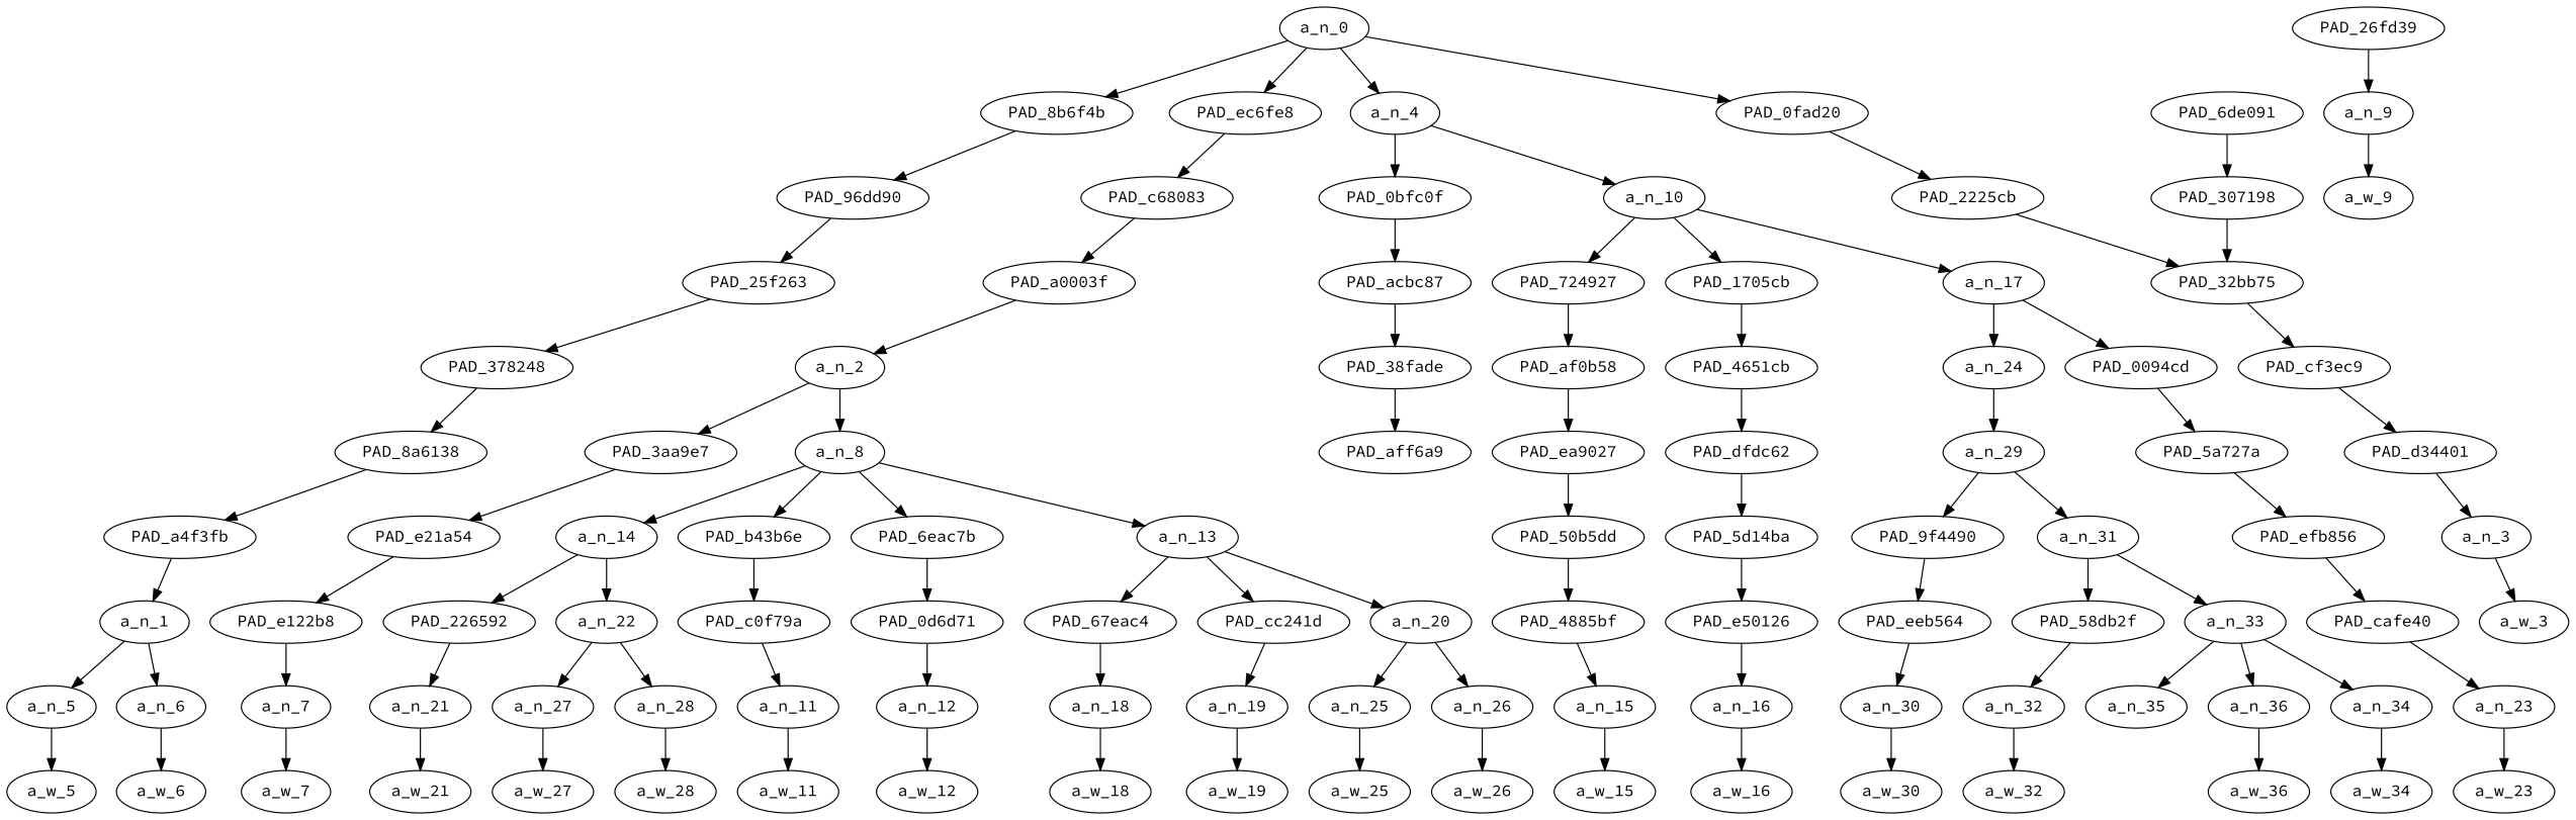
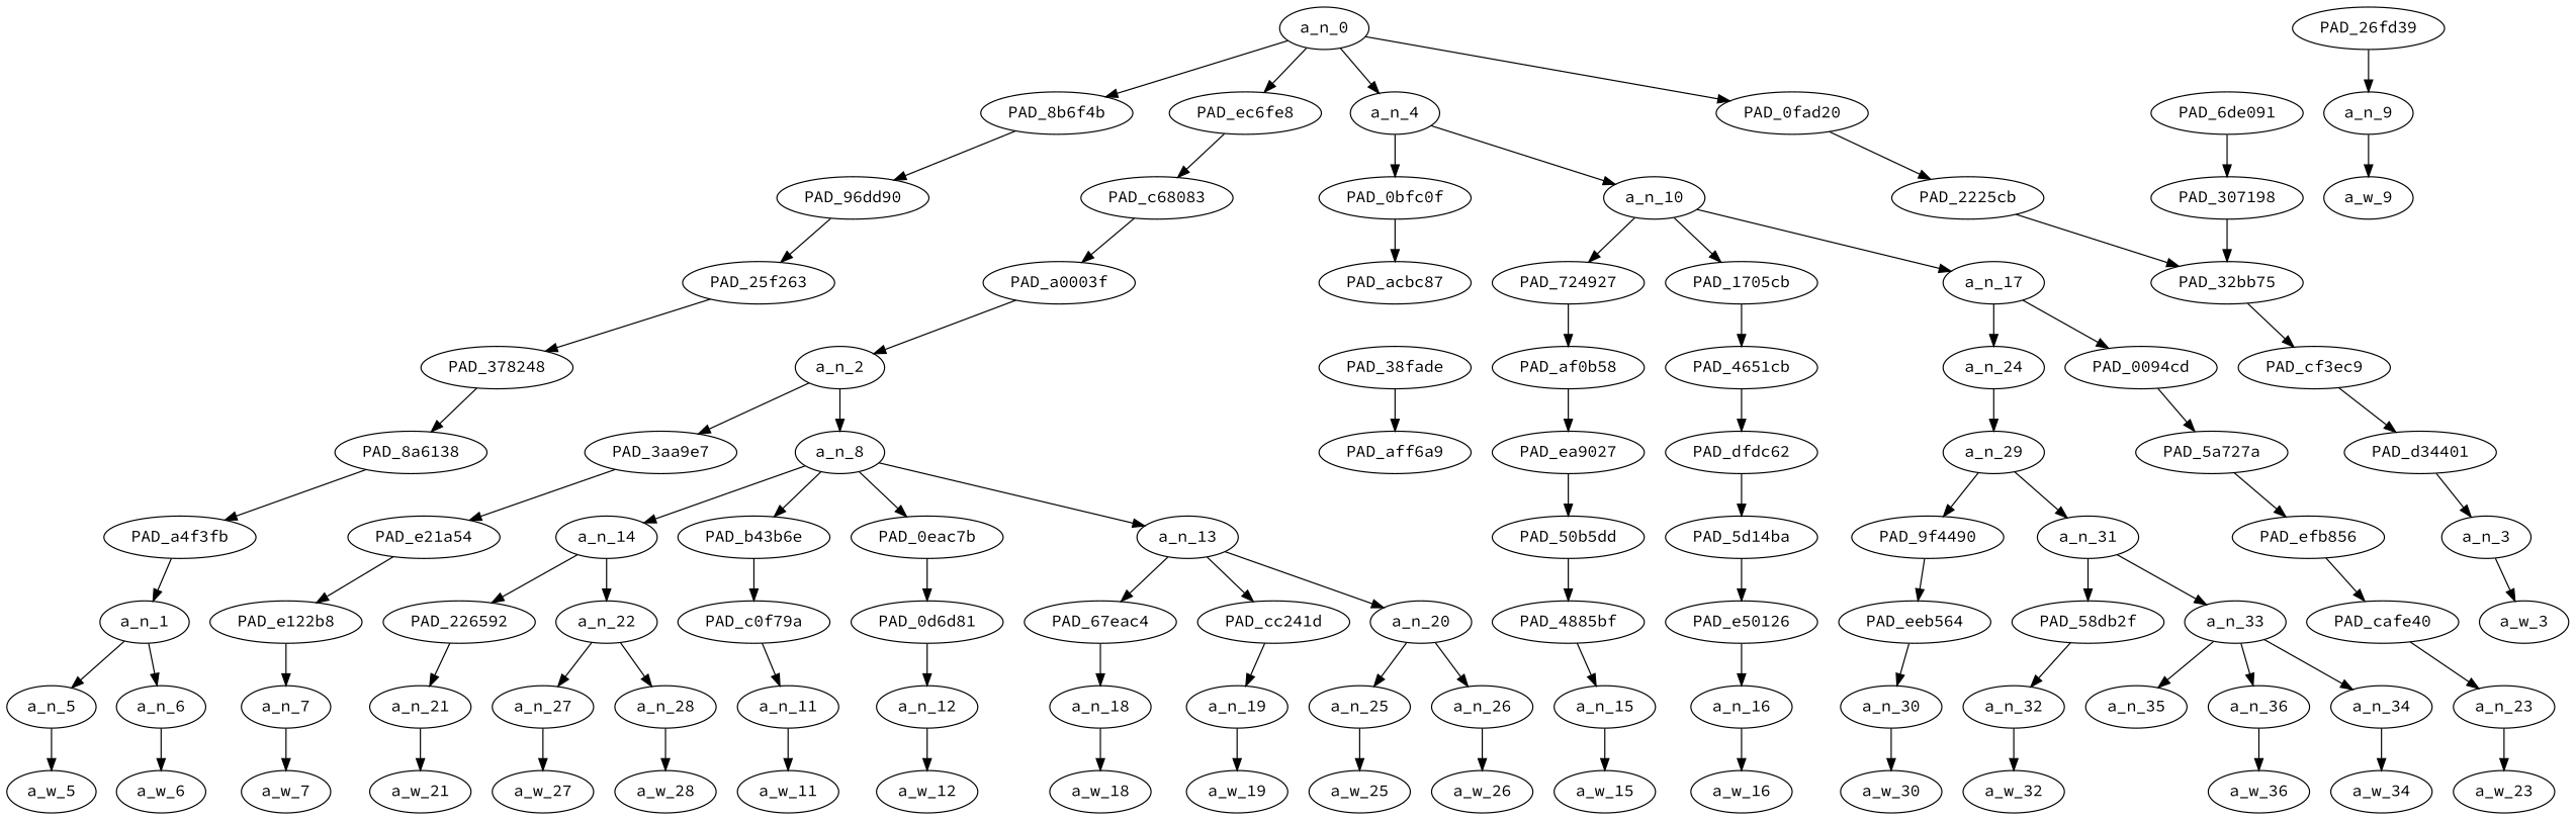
  strict digraph {
    fontname="Source Code Pro"
    node [div_dir=1 fontname="Source Code Pro" index=0 level=1 text_span="[12]" value=0.03664646]
    edge [fontname="Source Code Pro"]
    a_n_0 [level=9 text_span="[0, 1, 2, 3, 4, 5, 6, 7, 8, 9, 10, 11, 12, 13, 14, 15, 16, 17, 18, 19, 20, 21]" value=1.00000000]
    PAD_0fad20 [index=2 level=8]
    n3 [label=PAD_8b6f4b level=8 text_span="[0, 1]" value=0.19586230]
    PAD_ec6fe8 [index=1 level=8 text_span="[2, 3, 4, 5, 6, 7, 8, 9, 10, 11]" value=0.42360127]
    a_n_4 [index=3 level=8 text_span="[13, 14, 15, 16, 17, 18, 19, 20, 21]" value=0.34357280]
    PAD_2225cb [index=2 level=7]
    PAD_96dd90 [level=7 text_span="[0, 1]" value=0.19586230]
    PAD_c68083 [index=1 level=7 text_span="[2, 3, 4, 5, 6, 7, 8, 9, 10, 11]" value=0.42360127]
    PAD_0bfc0f [index=3 level=7 text_span="[13]" value=0.03122580]
    a_n_10 [div_dir=-1 index=4 level=7 text_span="[14, 15, 16, 17, 18, 19, 20, 21]" value=0.31234676]
    PAD_32bb75 [index=3 level=4]
    PAD_25f263 [level=6 text_span="[0, 1]" value=0.19586230]
    PAD_a0003f [index=1 level=6 text_span="[2, 3, 4, 5, 6, 7, 8, 9, 10, 11]" value=0.42360127]
    PAD_acbc87 [index=3 level=6 text_span="[13]" value=0.03122580]
    PAD_724927 [div_dir=-1 index=4 level=6 text_span="[14]" value=0.03026512]
    PAD_1705cb [index=5 level=6 text_span="[15]" value=0.03282699]
    a_n_17 [div_dir=-1 index=6 level=6 text_span="[16, 17, 18, 19, 20, 21]" value=0.24924938]
    PAD_6de091 [index=2 level=6]
    PAD_307198 [index=2 level=5]
    PAD_cf3ec9 [index=6 level=3]
    PAD_d34401 [index=9 level=2]
    a_n_3 [index=12]
    a_w_3 [div_dir=0 index=12 level=0 value=but]
    PAD_378248 [level=5 text_span="[0, 1]" value=0.19586230]
    PAD_8a6138 [level=4 text_span="[0, 1]" value=0.19586230]
    PAD_a4f3fb [level=3 text_span="[0, 1]" value=0.19586230]
    a_n_1 [level=2 text_span="[0, 1]" value=0.19586230]
    a_n_5 [text_span="[0]" value=0.11198185]
    a_n_6 [index=1 text_span="[1]" value=0.08337017]
    a_w_5 [div_dir=0 level=0 text_span="[0]" value="<user>"]
    a_w_6 [div_dir=0 index=1 level=0 text_span="[1]" value="<user>1"]
    a_n_2 [index=1 level=5 text_span="[2, 3, 4, 5, 6, 7, 8, 9, 10, 11]" value=0.42360127]
    PAD_3aa9e7 [index=1 level=4 text_span="[2]" value=0.05427175]
    a_n_8 [index=2 level=4 text_span="[3, 4, 5, 6, 7, 8, 9, 10, 11]" value=0.36908642]
    PAD_e21a54 [index=1 level=3 text_span="[2]" value=0.05427175]
    PAD_b43b6e [index=2 level=3 text_span="[3]" value=0.04738805]
-   PAD_0eac7b [index=3 level=3 text_span="[4]" value=0.04152874 label=PAD_6eac7b]
+   PAD_0eac7b [index=3 level=3 text_span="[4]" value=0.04152874]
    a_n_13 [div_dir=-1 index=4 level=3 text_span="[5, 6, 7, 8]" value=0.17762382]
    a_n_14 [index=5 level=3 text_span="[9, 10, 11]" value=0.10238437]
    PAD_e122b8 [index=1 level=2 text_span="[2]" value=0.05427175]
    PAD_c0f79a [index=2 level=2 text_span="[3]" value=0.04738805]
-   PAD_0d6d81 [index=3 level=2 text_span="[4]" value=0.04152874 label=PAD_0d6d71]
+   PAD_0d6d81 [index=3 level=2 text_span="[4]" value=0.04152874]
    PAD_67eac4 [div_dir=-1 index=4 level=2 text_span="[5]" value=0.05928784]
    PAD_cc241d [div_dir=-1 index=5 level=2 text_span="[6]" value=0.03460708]
    a_n_20 [div_dir=-1 index=6 level=2 text_span="[7, 8]" value=0.08362450]
    PAD_226592 [index=7 level=2 text_span="[9]" value=0.04212804]
    a_n_22 [index=8 level=2 text_span="[10, 11]" value=0.06007417]
    a_n_7 [index=2 text_span="[2]" value=0.05427175]
    a_w_7 [div_dir=0 index=2 level=0 text_span="[2]" value=i]
    a_n_11 [index=3 text_span="[3]" value=0.04738805]
    a_n_12 [index=4 text_span="[4]" value=0.04152874]
    a_n_18 [div_dir=-1 index=5 text_span="[5]" value=0.05928784]
    a_n_19 [div_dir=-1 index=6 text_span="[6]" value=0.03460708]
    a_n_25 [div_dir=-1 index=7 text_span="[7]" value=0.03402103]
    a_n_26 [index=8 text_span="[8]" value=0.04949538]
    a_n_21 [index=9 text_span="[9]" value=0.04212804]
    a_n_27 [div_dir=-1 index=10 text_span="[10]" value=0.02921847]
    a_n_28 [index=11 text_span="[11]" value=0.03075712]
    a_w_11 [div_dir=0 index=3 level=0 text_span="[3]" value=am]
    a_w_12 [div_dir=0 index=4 level=0 text_span="[4]" value=not]
    a_w_18 [div_dir=0 index=5 level=0 text_span="[5]" value=gay]
    a_w_19 [div_dir=0 index=6 level=0 text_span="[6]" value=or]
    a_w_25 [div_dir=0 index=7 level=0 text_span="[7]" value=a]
    a_w_26 [div_dir=0 index=8 level=0 text_span="[8]" value=sailor]
    a_w_21 [div_dir=0 index=9 level=0 text_span="[9]" value=fine]
    a_w_27 [div_dir=0 index=10 level=0 text_span="[10]" value=to]
    a_w_28 [div_dir=0 index=11 level=0 text_span="[11]" value=that]
    PAD_38fade [index=3 level=5 text_span="[13]" value=0.03122580]
    PAD_af0b58 [div_dir=-1 index=4 level=5 text_span="[14]" value=0.03026512]
    PAD_4651cb [index=5 level=5 text_span="[15]" value=0.03282699]
    PAD_0094cd [index=6 level=5 text_span="[16]" value=0.03332522]
    a_n_24 [div_dir=-1 index=7 level=5 text_span="[17, 18, 19, 20, 21]" value=0.21590391]
    PAD_aff6a9 [index=4 level=4 text_span="[13]" value=0.03122580]
    PAD_26fd39 [index=10 level=2 text_span="[13]" value=0.03122580]
    a_n_9 [index=13 text_span="[13]" value=0.03122580]
    a_w_9 [div_dir=0 index=13 level=0 text_span="[13]" value=i1]
    PAD_ea9027 [div_dir=-1 index=5 level=4 text_span="[14]" value=0.03026512]
    PAD_dfdc62 [index=6 level=4 text_span="[15]" value=0.03282699]
    PAD_5a727a [index=7 level=4 text_span="[16]" value=0.03332522]
    a_n_29 [div_dir=-1 index=8 level=4 text_span="[17, 18, 19, 20, 21]" value=0.21583330]
    PAD_50b5dd [div_dir=-1 index=8 level=3 text_span="[14]" value=0.03026512]
    PAD_4885bf [div_dir=-1 index=11 level=2 text_span="[14]" value=0.03026512]
    a_n_15 [div_dir=-1 index=14 text_span="[14]" value=0.03026512]
    a_w_15 [div_dir=0 index=14 level=0 text_span="[14]" value=do]
    PAD_5d14ba [index=9 level=3 text_span="[15]" value=0.03282699]
    PAD_e50126 [index=12 level=2 text_span="[15]" value=0.03282699]
    a_n_16 [index=15 text_span="[15]" value=0.03282699]
    a_w_16 [div_dir=0 index=15 level=0 text_span="[15]" value=badly]
    PAD_efb856 [index=10 level=3 text_span="[16]" value=0.03332522]
    PAD_9f4490 [index=11 level=3 text_span="[17]" value=0.02766400]
    a_n_31 [div_dir=-1 index=12 level=3 text_span="[18, 19, 20, 21]" value=0.18809868]
    PAD_cafe40 [index=13 level=2 text_span="[16]" value=0.03332522]
    a_n_23 [index=16 text_span="[16]" value=0.03332522]
    a_w_23 [div_dir=0 index=16 level=0 text_span="[16]" value=want]
    PAD_eeb564 [index=14 level=2 text_span="[17]" value=0.02766400]
    PAD_58db2f [index=15 level=2 text_span="[18]" value=0.03289033]
    a_n_33 [div_dir=-1 index=16 level=2 text_span="[19, 20, 21]" value=0.15506189]
    a_n_30 [index=17 text_span="[17]" value=0.02766400]
    a_n_32 [index=18 text_span="[18]" value=0.03289033]
    a_n_34 [index=19 text_span="[19]" value=0.04117863]
    a_n_35 [div_dir=-1 index=20 text_span="[20]" value=0.06188243]
    a_n_36 [div_dir=-1 index=21 text_span="[21]" value=0.05179309]
    a_w_30 [div_dir=0 index=17 level=0 text_span="[17]" value=to1]
    a_w_32 [div_dir=0 index=18 level=0 text_span="[18]" value=be]
    a_w_34 [div_dir=0 index=19 level=0 text_span="[19]" value=the]
    a_w_36 [div_dir=0 index=21 level=0 text_span="[21]" value=queer]
    a_n_0 -> PAD_0fad20
    a_n_0 -> n3
    a_n_0 -> PAD_ec6fe8
    a_n_0 -> a_n_4
    PAD_0fad20 -> PAD_2225cb
    n3 -> PAD_96dd90
    PAD_ec6fe8 -> PAD_c68083
    a_n_4 -> PAD_0bfc0f
    a_n_4 -> a_n_10
    PAD_2225cb -> PAD_32bb75
    PAD_96dd90 -> PAD_25f263
    PAD_c68083 -> PAD_a0003f
    PAD_0bfc0f -> PAD_acbc87
    a_n_10 -> PAD_724927
    a_n_10 -> PAD_1705cb
    a_n_10 -> a_n_17
    PAD_32bb75 -> PAD_cf3ec9
    PAD_25f263 -> PAD_378248
    PAD_a0003f -> a_n_2
-   PAD_acbc87 -> PAD_38fade
    PAD_724927 -> PAD_af0b58
    PAD_1705cb -> PAD_4651cb
    a_n_17 -> PAD_0094cd
    a_n_17 -> a_n_24
    PAD_6de091 -> PAD_307198
    PAD_307198 -> PAD_32bb75
    PAD_cf3ec9 -> PAD_d34401
    PAD_d34401 -> a_n_3
    a_n_3 -> a_w_3
    PAD_378248 -> PAD_8a6138
    PAD_8a6138 -> PAD_a4f3fb
    PAD_a4f3fb -> a_n_1
    a_n_1 -> a_n_5
    a_n_1 -> a_n_6
    a_n_5 -> a_w_5
    a_n_6 -> a_w_6
    a_n_2 -> PAD_3aa9e7
    a_n_2 -> a_n_8
    PAD_3aa9e7 -> PAD_e21a54
    a_n_8 -> PAD_b43b6e
    a_n_8 -> PAD_0eac7b
    a_n_8 -> a_n_13
    a_n_8 -> a_n_14
    PAD_e21a54 -> PAD_e122b8
    PAD_b43b6e -> PAD_c0f79a
    PAD_0eac7b -> PAD_0d6d81
    a_n_13 -> PAD_67eac4
    a_n_13 -> PAD_cc241d
    a_n_13 -> a_n_20
    a_n_14 -> PAD_226592
    a_n_14 -> a_n_22
    PAD_e122b8 -> a_n_7
    PAD_c0f79a -> a_n_11
    PAD_0d6d81 -> a_n_12
    PAD_67eac4 -> a_n_18
    PAD_cc241d -> a_n_19
    a_n_20 -> a_n_25
    a_n_20 -> a_n_26
    PAD_226592 -> a_n_21
    a_n_22 -> a_n_27
    a_n_22 -> a_n_28
    a_n_7 -> a_w_7
    a_n_11 -> a_w_11
    a_n_12 -> a_w_12
    a_n_18 -> a_w_18
    a_n_19 -> a_w_19
    a_n_25 -> a_w_25
    a_n_26 -> a_w_26
    a_n_21 -> a_w_21
    a_n_27 -> a_w_27
    a_n_28 -> a_w_28
    PAD_38fade -> PAD_aff6a9
    PAD_af0b58 -> PAD_ea9027
    PAD_4651cb -> PAD_dfdc62
    PAD_0094cd -> PAD_5a727a
    a_n_24 -> a_n_29
    PAD_26fd39 -> a_n_9
    a_n_9 -> a_w_9
    PAD_ea9027 -> PAD_50b5dd
    PAD_dfdc62 -> PAD_5d14ba
    PAD_5a727a -> PAD_efb856
    a_n_29 -> PAD_9f4490
    a_n_29 -> a_n_31
    PAD_50b5dd -> PAD_4885bf
    PAD_4885bf -> a_n_15
    a_n_15 -> a_w_15
    PAD_5d14ba -> PAD_e50126
    PAD_e50126 -> a_n_16
    a_n_16 -> a_w_16
    PAD_efb856 -> PAD_cafe40
    PAD_9f4490 -> PAD_eeb564
    a_n_31 -> PAD_58db2f
    a_n_31 -> a_n_33
    PAD_cafe40 -> a_n_23
    a_n_23 -> a_w_23
    PAD_eeb564 -> a_n_30
    PAD_58db2f -> a_n_32
    a_n_33 -> a_n_34
    a_n_33 -> a_n_35
    a_n_33 -> a_n_36
    a_n_30 -> a_w_30
    a_n_32 -> a_w_32
    a_n_34 -> a_w_34
    a_n_36 -> a_w_36
  }
